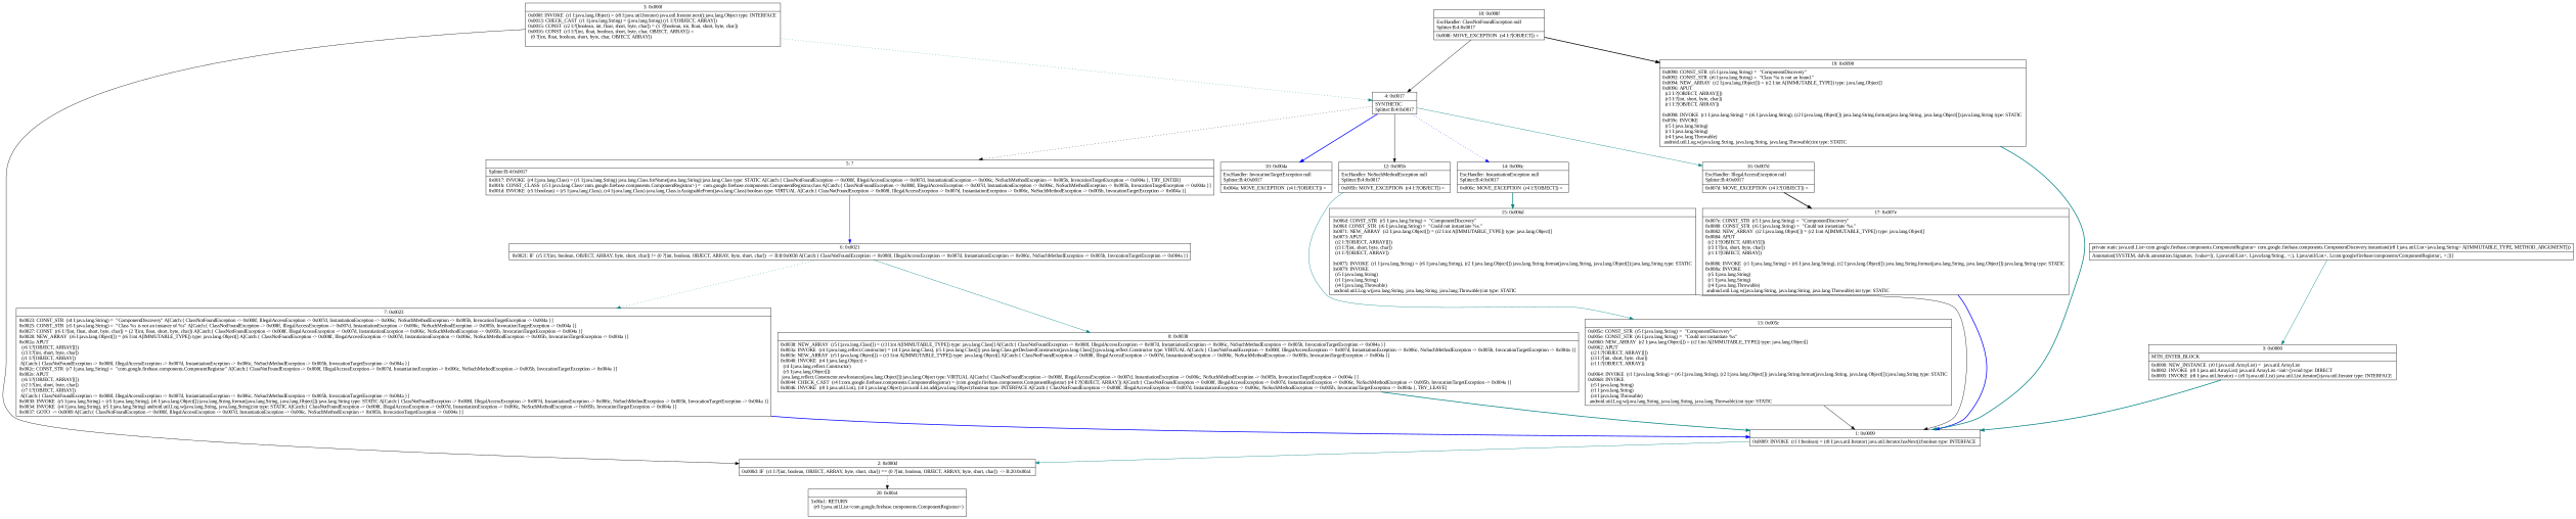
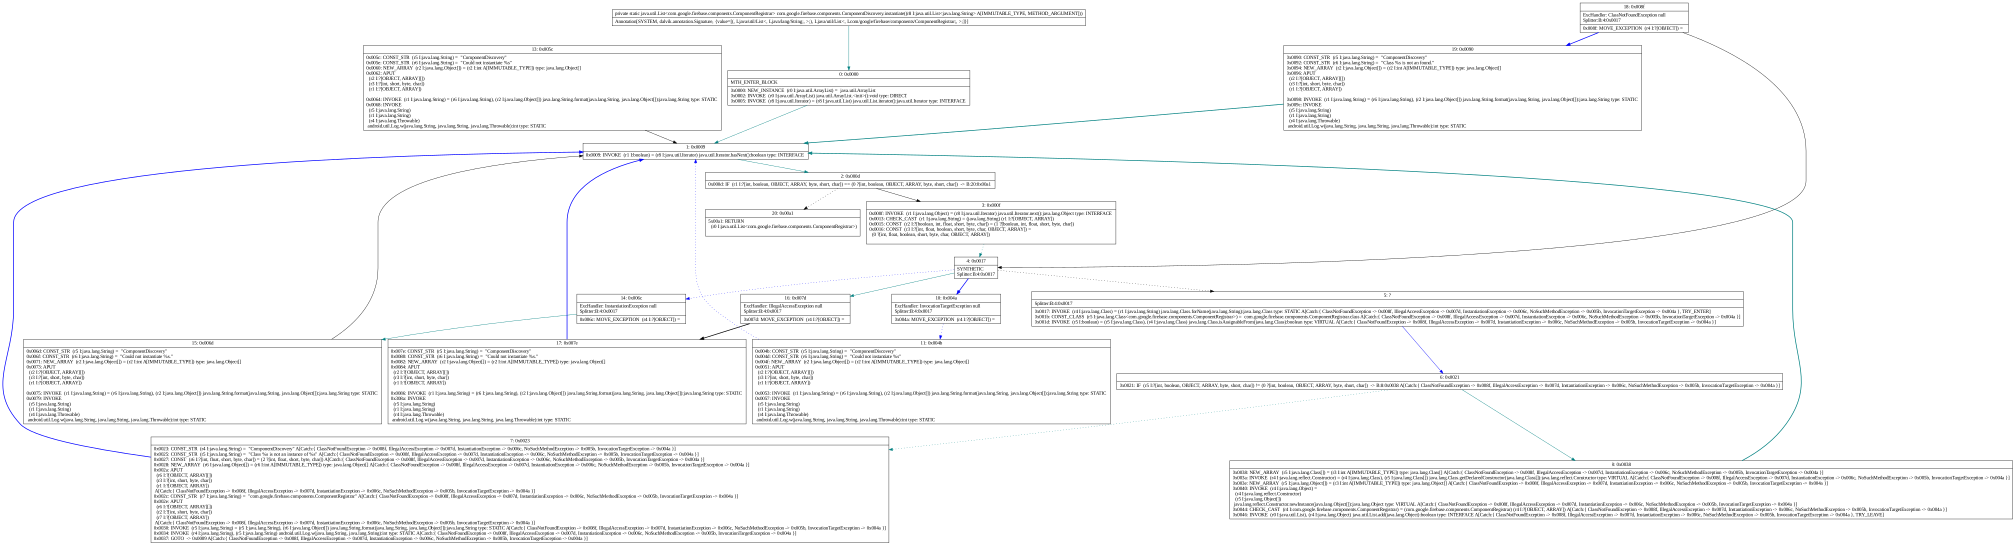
  digraph {
    fontname="Liberation Serif"
    node [fontname="Liberation Serif" shape=record]
    edge [color=teal fontname="Liberation Serif" style=solid]
    n1 [label="{0\:\ 0x0000|MTH_ENTER_BLOCK\l|0x0000: NEW_INSTANCE  (r0 I:java.util.ArrayList) =  java.util.ArrayList \l0x0002: INVOKE  (r0 I:java.util.ArrayList) java.util.ArrayList.\<init\>():void type: DIRECT \l0x0005: INVOKE  (r8 I:java.util.Iterator) = (r8 I:java.util.List) java.util.List.iterator():java.util.Iterator type: INTERFACE \l}"]
    n2 [label="{1\:\ 0x0009|0x0009: INVOKE  (r1 I:boolean) = (r8 I:java.util.Iterator) java.util.Iterator.hasNext():boolean type: INTERFACE \l}"]
    n3 [label="{2\:\ 0x000d|0x000d: IF  (r1 I:?[int, boolean, OBJECT, ARRAY, byte, short, char]) == (0 ?[int, boolean, OBJECT, ARRAY, byte, short, char])  \-\> B:20:0x00a1 \l}"]
    n4 [label="{3\:\ 0x000f|0x000f: INVOKE  (r1 I:java.lang.Object) = (r8 I:java.util.Iterator) java.util.Iterator.next():java.lang.Object type: INTERFACE \l0x0013: CHECK_CAST  (r1 I:java.lang.String) = (java.lang.String) (r1 I:?[OBJECT, ARRAY]) \l0x0015: CONST  (r2 I:?[boolean, int, float, short, byte, char]) = (1 ?[boolean, int, float, short, byte, char]) \l0x0016: CONST  (r3 I:?[int, float, boolean, short, byte, char, OBJECT, ARRAY]) = \l  (0 ?[int, float, boolean, short, byte, char, OBJECT, ARRAY])\l \l}"]
    n5 [label="{20\:\ 0x00a1|5x00a1: RETURN  \l  (r0 I:java.util.List\<com.google.firebase.components.ComponentRegistrar\>)\l \l}"]
    n6 [label="{4\:\ 0x0017|SYNTHETIC\lSplitter:B:4:0x0017\l}"]
    n7 [label="{5\:\ ?|Splitter:B:4:0x0017\l|0x0017: INVOKE  (r4 I:java.lang.Class) = (r1 I:java.lang.String) java.lang.Class.forName(java.lang.String):java.lang.Class type: STATIC A[Catch:\{ ClassNotFoundException \-\> 0x008f, IllegalAccessException \-\> 0x007d, InstantiationException \-\> 0x006c, NoSuchMethodException \-\> 0x005b, InvocationTargetException \-\> 0x004a \}, TRY_ENTER]\l0x001b: CONST_CLASS  (r5 I:java.lang.Class\<com.google.firebase.components.ComponentRegistrar\>) =  com.google.firebase.components.ComponentRegistrar.class A[Catch:\{ ClassNotFoundException \-\> 0x008f, IllegalAccessException \-\> 0x007d, InstantiationException \-\> 0x006c, NoSuchMethodException \-\> 0x005b, InvocationTargetException \-\> 0x004a \}]\l0x001d: INVOKE  (r5 I:boolean) = (r5 I:java.lang.Class), (r4 I:java.lang.Class) java.lang.Class.isAssignableFrom(java.lang.Class):boolean type: VIRTUAL A[Catch:\{ ClassNotFoundException \-\> 0x008f, IllegalAccessException \-\> 0x007d, InstantiationException \-\> 0x006c, NoSuchMethodException \-\> 0x005b, InvocationTargetException \-\> 0x004a \}]\l}"]
    n8 [label="{10\:\ 0x004a|ExcHandler: InvocationTargetException null\lSplitter:B:4:0x0017\l|0x004a: MOVE_EXCEPTION  (r4 I:?[OBJECT]) =  \l}"]
-   n9 [label="{12\:\ 0x005b|ExcHandler: NoSuchMethodException null\lSplitter:B:4:0x0017\l|0x005b: MOVE_EXCEPTION  (r4 I:?[OBJECT]) =  \l}"]
    n10 [label="{14\:\ 0x006c|ExcHandler: InstantiationException null\lSplitter:B:4:0x0017\l|0x006c: MOVE_EXCEPTION  (r4 I:?[OBJECT]) =  \l}"]
    n11 [label="{16\:\ 0x007d|ExcHandler: IllegalAccessException null\lSplitter:B:4:0x0017\l|0x007d: MOVE_EXCEPTION  (r4 I:?[OBJECT]) =  \l}"]
    n12 [label="{6\:\ 0x0021|0x0021: IF  (r5 I:?[int, boolean, OBJECT, ARRAY, byte, short, char]) != (0 ?[int, boolean, OBJECT, ARRAY, byte, short, char])  \-\> B:8:0x0038 A[Catch:\{ ClassNotFoundException \-\> 0x008f, IllegalAccessException \-\> 0x007d, InstantiationException \-\> 0x006c, NoSuchMethodException \-\> 0x005b, InvocationTargetException \-\> 0x004a \}]\l}"]
+   n13 [label="{11\:\ 0x004b|0x004b: CONST_STR  (r5 I:java.lang.String) =  \"ComponentDiscovery\" \l0x004d: CONST_STR  (r6 I:java.lang.String) =  \"Could not instantiate %s\" \l0x004f: NEW_ARRAY  (r2 I:java.lang.Object[]) = (r2 I:int A[IMMUTABLE_TYPE]) type: java.lang.Object[] \l0x0051: APUT  \l  (r2 I:?[OBJECT, ARRAY][])\l  (r3 I:?[int, short, byte, char])\l  (r1 I:?[OBJECT, ARRAY])\l \l0x0053: INVOKE  (r1 I:java.lang.String) = (r6 I:java.lang.String), (r2 I:java.lang.Object[]) java.lang.String.format(java.lang.String, java.lang.Object[]):java.lang.String type: STATIC \l0x0057: INVOKE  \l  (r5 I:java.lang.String)\l  (r1 I:java.lang.String)\l  (r4 I:java.lang.Throwable)\l android.util.Log.w(java.lang.String, java.lang.String, java.lang.Throwable):int type: STATIC \l}"]
    n14 [label="{13\:\ 0x005c|0x005c: CONST_STR  (r5 I:java.lang.String) =  \"ComponentDiscovery\" \l0x005e: CONST_STR  (r6 I:java.lang.String) =  \"Could not instantiate %s\" \l0x0060: NEW_ARRAY  (r2 I:java.lang.Object[]) = (r2 I:int A[IMMUTABLE_TYPE]) type: java.lang.Object[] \l0x0062: APUT  \l  (r2 I:?[OBJECT, ARRAY][])\l  (r3 I:?[int, short, byte, char])\l  (r1 I:?[OBJECT, ARRAY])\l \l0x0064: INVOKE  (r1 I:java.lang.String) = (r6 I:java.lang.String), (r2 I:java.lang.Object[]) java.lang.String.format(java.lang.String, java.lang.Object[]):java.lang.String type: STATIC \l0x0068: INVOKE  \l  (r5 I:java.lang.String)\l  (r1 I:java.lang.String)\l  (r4 I:java.lang.Throwable)\l android.util.Log.w(java.lang.String, java.lang.String, java.lang.Throwable):int type: STATIC \l}"]
    n15 [label="{15\:\ 0x006d|0x006d: CONST_STR  (r5 I:java.lang.String) =  \"ComponentDiscovery\" \l0x006f: CONST_STR  (r6 I:java.lang.String) =  \"Could not instantiate %s.\" \l0x0071: NEW_ARRAY  (r2 I:java.lang.Object[]) = (r2 I:int A[IMMUTABLE_TYPE]) type: java.lang.Object[] \l0x0073: APUT  \l  (r2 I:?[OBJECT, ARRAY][])\l  (r3 I:?[int, short, byte, char])\l  (r1 I:?[OBJECT, ARRAY])\l \l0x0075: INVOKE  (r1 I:java.lang.String) = (r6 I:java.lang.String), (r2 I:java.lang.Object[]) java.lang.String.format(java.lang.String, java.lang.Object[]):java.lang.String type: STATIC \l0x0079: INVOKE  \l  (r5 I:java.lang.String)\l  (r1 I:java.lang.String)\l  (r4 I:java.lang.Throwable)\l android.util.Log.w(java.lang.String, java.lang.String, java.lang.Throwable):int type: STATIC \l}"]
-   n16 [label="{17\:\ 0x007e|0x007e: CONST_STR  (r5 I:java.lang.String) =  \"ComponentDiscovery\" \l0x0080: CONST_STR  (r6 I:java.lang.String) =  \"Could not instantiate %s.\" \l0x0082: NEW_ARRAY  (r2 I:java.lang.Object[]) = (r2 I:int A[IMMUTABLE_TYPE]) type: java.lang.Object[] \l0x0084: APUT  \l  (r2 I:?[OBJECT, ARRAY][])\l  (r3 I:?[int, short, byte, char])\l  (r1 I:?[OBJECT, ARRAY])\l \l0x0086: INVOKE  (r1 I:java.lang.String) = (r6 I:java.lang.String), (r2 I:java.lang.Object[]) java.lang.String.format(java.lang.String, java.lang.Object[]):java.lang.String type: STATIC \l0x008a: INVOKE  \l  (r5 I:java.lang.String)\l  (r1 I:java.lang.String)\l  (r4 I:java.lang.Throwable)\l android.util.Log.w(java.lang.String, java.lang.String, java.lang.Throwable):int type: STATIC \l}"]
+   n16 [label="{17\:\ 0x007e|0x007e: CONST_STR  (r5 I:java.lang.String) =  \"ComponentDiscovery\" \l0x0080: CONST_STR  (r6 I:java.lang.String) =  \"Could not instantiate %s.\" \l0x0082: NEW_ARRAY  (r2 I:java.lang.Object[]) = (r2 I:int A[IMMUTABLE_TYPE]) type: java.lang.Object[] \l0x0084: APUT  \l  (r2 I:?[OBJECT, ARRAY][])\l  (r3 I:?[int, short, byte, char])\l  (r1 I:?[OBJECT, ARRAY])\l \l0x0086: INVOKE  (r1 I:java.lang.String) = (r6 I:java.lang.String), (r2 I:java.lang.Object[]) java.lang.String.format(java.lang.String, java.lang.Object[]):java.lang.String type: STATIC \l0x308a: INVOKE  \l  (r5 I:java.lang.String)\l  (r1 I:java.lang.String)\l  (r4 I:java.lang.Throwable)\l android.util.Log.w(java.lang.String, java.lang.String, java.lang.Throwable):int type: STATIC \l}"]
    n17 [label="{18\:\ 0x008f|ExcHandler: ClassNotFoundException null\lSplitter:B:4:0x0017\l|0x008f: MOVE_EXCEPTION  (r4 I:?[OBJECT]) =  \l}"]
-   n18 [label="{19\:\ 0x0090|0x0090: CONST_STR  (r5 I:java.lang.String) =  \"ComponentDiscovery\" \l0x0092: CONST_STR  (r6 I:java.lang.String) =  \"Class %s is not an found.\" \l0x0094: NEW_ARRAY  (r2 I:java.lang.Object[]) = (r2 I:int A[IMMUTABLE_TYPE]) type: java.lang.Object[] \l0x0096: APUT  \l  (r2 I:?[OBJECT, ARRAY][])\l  (r3 I:?[int, short, byte, char])\l  (r1 I:?[OBJECT, ARRAY])\l \l0x0098: INVOKE  (r1 I:java.lang.String) = (r6 I:java.lang.String), (r2 I:java.lang.Object[]) java.lang.String.format(java.lang.String, java.lang.Object[]):java.lang.String type: STATIC \l0x059c: INVOKE  \l  (r5 I:java.lang.String)\l  (r1 I:java.lang.String)\l  (r4 I:java.lang.Throwable)\l android.util.Log.w(java.lang.String, java.lang.String, java.lang.Throwable):int type: STATIC \l}"]
+   n18 [label="{19\:\ 0x0090|0x0090: CONST_STR  (r5 I:java.lang.String) =  \"ComponentDiscovery\" \l0x0092: CONST_STR  (r6 I:java.lang.String) =  \"Class %s is not an found.\" \l0x0094: NEW_ARRAY  (r2 I:java.lang.Object[]) = (r2 I:int A[IMMUTABLE_TYPE]) type: java.lang.Object[] \l0x0096: APUT  \l  (r2 I:?[OBJECT, ARRAY][])\l  (r3 I:?[int, short, byte, char])\l  (r1 I:?[OBJECT, ARRAY])\l \l0x0098: INVOKE  (r1 I:java.lang.String) = (r6 I:java.lang.String), (r2 I:java.lang.Object[]) java.lang.String.format(java.lang.String, java.lang.Object[]):java.lang.String type: STATIC \l0x009c: INVOKE  \l  (r5 I:java.lang.String)\l  (r1 I:java.lang.String)\l  (r4 I:java.lang.Throwable)\l android.util.Log.w(java.lang.String, java.lang.String, java.lang.Throwable):int type: STATIC \l}"]
    n19 [label="{7\:\ 0x0023|0x0023: CONST_STR  (r4 I:java.lang.String) =  \"ComponentDiscovery\" A[Catch:\{ ClassNotFoundException \-\> 0x008f, IllegalAccessException \-\> 0x007d, InstantiationException \-\> 0x006c, NoSuchMethodException \-\> 0x005b, InvocationTargetException \-\> 0x004a \}]\l0x0025: CONST_STR  (r5 I:java.lang.String) =  \"Class %s is not an instance of %s\" A[Catch:\{ ClassNotFoundException \-\> 0x008f, IllegalAccessException \-\> 0x007d, InstantiationException \-\> 0x006c, NoSuchMethodException \-\> 0x005b, InvocationTargetException \-\> 0x004a \}]\l0x0027: CONST  (r6 I:?[int, float, short, byte, char]) = (2 ?[int, float, short, byte, char]) A[Catch:\{ ClassNotFoundException \-\> 0x008f, IllegalAccessException \-\> 0x007d, InstantiationException \-\> 0x006c, NoSuchMethodException \-\> 0x005b, InvocationTargetException \-\> 0x004a \}]\l0x0028: NEW_ARRAY  (r6 I:java.lang.Object[]) = (r6 I:int A[IMMUTABLE_TYPE]) type: java.lang.Object[] A[Catch:\{ ClassNotFoundException \-\> 0x008f, IllegalAccessException \-\> 0x007d, InstantiationException \-\> 0x006c, NoSuchMethodException \-\> 0x005b, InvocationTargetException \-\> 0x004a \}]\l0x002a: APUT  \l  (r6 I:?[OBJECT, ARRAY][])\l  (r3 I:?[int, short, byte, char])\l  (r1 I:?[OBJECT, ARRAY])\l A[Catch:\{ ClassNotFoundException \-\> 0x008f, IllegalAccessException \-\> 0x007d, InstantiationException \-\> 0x006c, NoSuchMethodException \-\> 0x005b, InvocationTargetException \-\> 0x004a \}]\l0x002c: CONST_STR  (r7 I:java.lang.String) =  \"com.google.firebase.components.ComponentRegistrar\" A[Catch:\{ ClassNotFoundException \-\> 0x008f, IllegalAccessException \-\> 0x007d, InstantiationException \-\> 0x006c, NoSuchMethodException \-\> 0x005b, InvocationTargetException \-\> 0x004a \}]\l0x002e: APUT  \l  (r6 I:?[OBJECT, ARRAY][])\l  (r2 I:?[int, short, byte, char])\l  (r7 I:?[OBJECT, ARRAY])\l A[Catch:\{ ClassNotFoundException \-\> 0x008f, IllegalAccessException \-\> 0x007d, InstantiationException \-\> 0x006c, NoSuchMethodException \-\> 0x005b, InvocationTargetException \-\> 0x004a \}]\l0x0030: INVOKE  (r5 I:java.lang.String) = (r5 I:java.lang.String), (r6 I:java.lang.Object[]) java.lang.String.format(java.lang.String, java.lang.Object[]):java.lang.String type: STATIC A[Catch:\{ ClassNotFoundException \-\> 0x008f, IllegalAccessException \-\> 0x007d, InstantiationException \-\> 0x006c, NoSuchMethodException \-\> 0x005b, InvocationTargetException \-\> 0x004a \}]\l0x0034: INVOKE  (r4 I:java.lang.String), (r5 I:java.lang.String) android.util.Log.w(java.lang.String, java.lang.String):int type: STATIC A[Catch:\{ ClassNotFoundException \-\> 0x008f, IllegalAccessException \-\> 0x007d, InstantiationException \-\> 0x006c, NoSuchMethodException \-\> 0x005b, InvocationTargetException \-\> 0x004a \}]\l0x0037: GOTO  \-\> 0x0009 A[Catch:\{ ClassNotFoundException \-\> 0x008f, IllegalAccessException \-\> 0x007d, InstantiationException \-\> 0x006c, NoSuchMethodException \-\> 0x005b, InvocationTargetException \-\> 0x004a \}]\l}"]
    n20 [label="{8\:\ 0x0038|0x0038: NEW_ARRAY  (r5 I:java.lang.Class[]) = (r3 I:int A[IMMUTABLE_TYPE]) type: java.lang.Class[] A[Catch:\{ ClassNotFoundException \-\> 0x008f, IllegalAccessException \-\> 0x007d, InstantiationException \-\> 0x006c, NoSuchMethodException \-\> 0x005b, InvocationTargetException \-\> 0x004a \}]\l0x003a: INVOKE  (r4 I:java.lang.reflect.Constructor) = (r4 I:java.lang.Class), (r5 I:java.lang.Class[]) java.lang.Class.getDeclaredConstructor(java.lang.Class[]):java.lang.reflect.Constructor type: VIRTUAL A[Catch:\{ ClassNotFoundException \-\> 0x008f, IllegalAccessException \-\> 0x007d, InstantiationException \-\> 0x006c, NoSuchMethodException \-\> 0x005b, InvocationTargetException \-\> 0x004a \}]\l0x003e: NEW_ARRAY  (r5 I:java.lang.Object[]) = (r3 I:int A[IMMUTABLE_TYPE]) type: java.lang.Object[] A[Catch:\{ ClassNotFoundException \-\> 0x008f, IllegalAccessException \-\> 0x007d, InstantiationException \-\> 0x006c, NoSuchMethodException \-\> 0x005b, InvocationTargetException \-\> 0x004a \}]\l0x0040: INVOKE  (r4 I:java.lang.Object) = \l  (r4 I:java.lang.reflect.Constructor)\l  (r5 I:java.lang.Object[])\l java.lang.reflect.Constructor.newInstance(java.lang.Object[]):java.lang.Object type: VIRTUAL A[Catch:\{ ClassNotFoundException \-\> 0x008f, IllegalAccessException \-\> 0x007d, InstantiationException \-\> 0x006c, NoSuchMethodException \-\> 0x005b, InvocationTargetException \-\> 0x004a \}]\l0x0044: CHECK_CAST  (r4 I:com.google.firebase.components.ComponentRegistrar) = (com.google.firebase.components.ComponentRegistrar) (r4 I:?[OBJECT, ARRAY]) A[Catch:\{ ClassNotFoundException \-\> 0x008f, IllegalAccessException \-\> 0x007d, InstantiationException \-\> 0x006c, NoSuchMethodException \-\> 0x005b, InvocationTargetException \-\> 0x004a \}]\l0x0046: INVOKE  (r0 I:java.util.List), (r4 I:java.lang.Object) java.util.List.add(java.lang.Object):boolean type: INTERFACE A[Catch:\{ ClassNotFoundException \-\> 0x008f, IllegalAccessException \-\> 0x007d, InstantiationException \-\> 0x006c, NoSuchMethodException \-\> 0x005b, InvocationTargetException \-\> 0x004a \}, TRY_LEAVE]\l}"]
    n21 [label="{private static java.util.List\<com.google.firebase.components.ComponentRegistrar\> com.google.firebase.components.ComponentDiscovery.instantiate((r8 I:java.util.List\<java.lang.String\> A[IMMUTABLE_TYPE, METHOD_ARGUMENT]))  | Annotation[SYSTEM, dalvik.annotation.Signature, \{value=[(, Ljava\/util\/List\<, Ljava\/lang\/String;, \>;), Ljava\/util\/List\<, Lcom\/google\/firebase\/components\/ComponentRegistrar;, \>;]\}]\l}"]
-   n1 -> n2 [style=bold]
+   n1 -> n2
    n2 -> n3
-   n4 -> n3 [color=black]
+   n3 -> n4 [color=black]
    n3 -> n5 [color=black style=dotted]
    n4 -> n6 [style=dotted]
    n6 -> n7 [color=black style=dotted]
    n6 -> n8 [color=blue style=bold]
-   n6 -> n9 [color=black]
    n6 -> n10 [color=blue style=dotted]
    n6 -> n11
    n7 -> n12 [color=blue]
-   n9 -> n14
-   n10 -> n15 [style=bold]
+   n8 -> n13 [color=blue style=dotted]
+   n10 -> n15
    n11 -> n16 [color=black style=bold]
    n12 -> n19 [style=dotted]
    n12 -> n20
+   n13 -> n2 [color=blue style=dotted]
    n14 -> n2 [color=black]
    n15 -> n2 [color=black]
    n16 -> n2 [color=blue style=bold]
    n17 -> n6 [color=black]
-   n17 -> n18 [color=black style=bold]
+   n17 -> n18 [color=blue style=bold]
    n18 -> n2 [style=bold]
    n19 -> n2 [color=blue style=bold]
    n20 -> n2 [style=bold]
    n21 -> n1
  }
